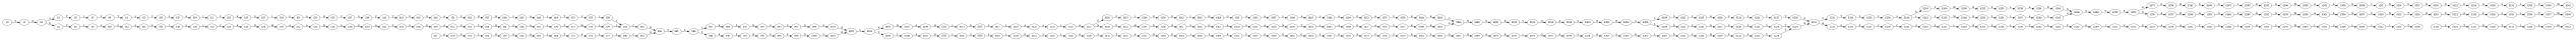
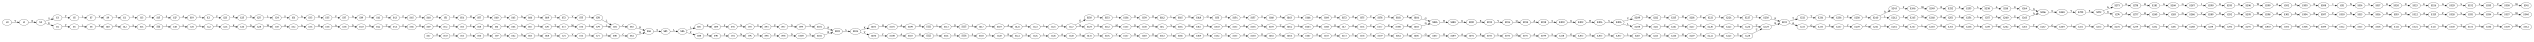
  strict digraph {
    fontname=Merriweather
    rankdir=LR
    node [fontname=Merriweather]
    edge [fontname=Merriweather]
    S0
    S1
    S2
    S3
    S4
    S5
    S6
    S7
    S8
    S9
    S10
    S11
    S12
    S13
    S14
    S15
    S16
    S17
    S18
    S19
    S20
    S21
    S22
    S23
    S24
    S25
    S26
    S27
    S28
    S29
    S30
    S31
    S32
    S33
    S34
    S35
    S36
    S37
    S38
    S39
    S40
    S41
    S42
    S43
    S44
    S45
    S46
    S48
    S49
    S47
    S50
    S51
    S52
    S53
    S54
    S55
    S56
    S57
    S58
    S59
    S60
    S61
    S62
    S63
    S64
    S65
    S66
    S67
    S68
    S69
    S70
    S71
    S72
    S73
    S74
    S75
    S76
    S77
    S78
    S79
    S80
    S81
    S82
    S83
    S84
    S85
    S86
    S87
    S88
    S89
    S90
    S91
    S92
    S93
    S94
    S95
    S96
    S97
    S98
    S99
    S100
    S101
    S102
    S103
    S104
    S105
    S106
    S107
    S108
    S109
    S110
    S111
    S112
    S113
    S114
    S115
    S116
    S117
    S118
    S119
    S120
    S121
    S122
    S123
    S124
    S125
    S126
    S127
    S128
    S129
    S130
    S131
    S132
    S133
    S134
    S135
    S136
    S137
    S138
    S139
    S140
    S141
    S142
    S143
    S144
    S145
    S146
    S147
    S148
    S149
    S150
    S151
    S152
    S153
    S154
    S155
    S156
    S157
    S158
    S159
    S160
    S161
    S162
    S163
    S164
    n166 [label=S465]
    S166
    S167
    S168
    S169
    S170
    S171
    S172
    S173
    S174
    S175
    S176
    S177
    S178
    S179
    n181 [label=S780]
    S181
    S182
    S183
    S184
    S185
    S186
    S187
    S188
    S189
    S190
    S191
    S192
    S193
    S194
    S195
    S196
    S197
    S198
    S199
    S200
    S201
    S202
    S203
    S204
    S205
    S206
    S207
    S208
    S209
    S210
    S211
    S212
    S213
    S214
    S215
    S216
    S217
    S218
    S219
    S220
    S221
    S222
    S223
    S224
    S225
    S226
    S227
    S228
    S229
    S230
    S231
    S232
    S233
    S234
    S235
    S236
    S237
    S238
    S239
    S240
    S241
    S242
    S243
    S244
    S245
    S246
    S247
    S248
    S249
    S250
    S251
    S252
    S253
    S254
    S255
    S256
    S257
    S258
    S259
    S260
    S261
    S262
    S263
    S264
    S265
    S266
    S267
    S268
    S269
    S270
    S271
    S272
    S273
    S274
    S275
    S276
    S277
    S278
    S279
    S280
    S281
    S282
    S283
    S284
    S285
    S286
    S287
    S288
    S289
    S290
    S291
    S292
    S293
    S294
    S295
    S296
    S297
    S298
    S299
    S300
    S301
    S302
    S303
    S304
    S305
    S306
    S307
    S308
    S309
    S310
    S311
    S312
    S313
    S314
    S315
    S316
    S317
    S318
    S319
    S320
    S321
    S322
    S323
    S324
    S325
    S326
    S327
    S328
    S329
    S330
    S331
    S332
    S333
    S334
    S335
    S336
    S337
    S338
    S339
    S340
    S341
    S342
    S0 -> S1 [label=Y]
    S1 -> S2 [label=K]
    S2 -> S3 [label=S]
    S2 -> S4 [label=E]
    S3 -> S5 [label=T]
    S4 -> S6 [label=T]
    S5 -> S7 [label=L]
    S6 -> S8 [label=L]
    S7 -> S9 [label=V]
    S8 -> S10 [label=V]
    S9 -> S11 [label=T]
    S10 -> S12 [label=G]
    S11 -> S13 [label=S]
    S12 -> S14 [label=S]
    S13 -> S15 [label=V]
    S14 -> S16 [label=V]
    S15 -> S17 [label=S]
    S16 -> S18 [label=I]
    S17 -> S19 [label=A]
    S18 -> S20 [label=S]
    S19 -> S21 [label=L]
    S20 -> S22 [label=L]
    S21 -> S23 [label=F]
    S22 -> S24 [label=F]
    S23 -> S25 [label=K]
    S24 -> S26 [label=K]
    S25 -> S27 [label=D]
    S26 -> S28 [label=D]
    S27 -> S29 [label=L]
    S28 -> S30 [label=W]
    S29 -> S31 [label=S]
    S30 -> S32 [label=A]
    S31 -> S33 [label=A]
    S32 -> S34 [label=A]
    S33 -> S35 [label=H]
    S34 -> S36 [label=H]
    S35 -> S37 [label=V]
    S36 -> S38 [label=A]
    S37 -> S39 [label=A]
    S38 -> S40 [label=D]
    S39 -> S41 [label=P]
    S40 -> S42 [label=A]
    S41 -> S43 [label=T]
    S42 -> S44 [label=T]
    S43 -> S45 [label=F]
    S44 -> S46 [label=F]
    S45 -> S48 [label=D]
    S46 -> S49 [label=D]
    S48 -> S51 [label=A]
    S49 -> S52 [label=A]
    S47 -> S50 [label=A]
    S50 -> S53 [label=P]
    S51 -> S54 [label=P]
    S52 -> S55 [label=P]
    S53 -> S56 [label=L]
    S54 -> S57 [label=H]
    S55 -> S58 [label=F]
    S56 -> S59 [label=H]
    S57 -> S60 [label=H]
    S58 -> S61 [label=H]
    S59 -> S62 [label=A]
    S60 -> S63 [label=S]
    S61 -> S64 [label=S]
    S62 -> S65 [label=A]
    S63 -> S66 [label=A]
    S64 -> S67 [label=A]
    S65 -> S68 [label=L]
    S66 -> S69 [label=L]
    S67 -> S70 [label=L]
    S68 -> S71 [label=T]
    S69 -> S72 [label=T]
    S70 -> S73 [label=T]
    S71 -> S74 [label=V]
    S72 -> S75 [label=V]
    S73 -> S76 [label=M]
    S74 -> S77 [label=L]
    S75 -> S78 [label=L]
    S76 -> S79 [label=L]
    S77 -> S80 [label=L]
    S78 -> S81 [label=L]
    S79 -> S81 [label=L]
    S80 -> S82 [label=C]
    S81 -> S83 [label=C]
    S82 -> S84 [label=H]
    S83 -> S84 [label=H]
    S84 -> S85 [label=S]
    S85 -> S86 [label=L]
    S86 -> S87 [label=L]
    S86 -> S88 [label=F]
    S87 -> S89 [label=K]
    S88 -> S90 [label=K]
    S89 -> S91 [label=F]
    S90 -> S92 [label=F]
    S91 -> S93 [label=N]
    S92 -> S94 [label=N]
    S93 -> S95 [label=V]
    S94 -> S96 [label=V]
    S95 -> S97 [label=P]
    S96 -> S98 [label=P]
    S97 -> S99 [label=D]
    S98 -> S100 [label=D]
    S99 -> S101 [label=V]
    S100 -> S102 [label=V]
    S101 -> S103 [label=R]
    S102 -> S103 [label=R]
    S103 -> S104 [label=L]
    S104 -> S105 [label=K]
    S104 -> S106 [label=V]
    S105 -> S107 [label=H]
    S106 -> S108 [label=Y]
    S107 -> S109 [label=A]
    S108 -> S110 [label=A]
    S109 -> S111 [label=H]
    S110 -> S112 [label=H]
    S111 -> S113 [label=L]
    S112 -> S114 [label=L]
    S113 -> S115 [label=D]
    S114 -> S116 [label=E]
    S115 -> S117 [label=S]
    S116 -> S118 [label=S]
    S117 -> S119 [label=L]
    S118 -> S120 [label=L]
    S119 -> S121 [label=A]
    S120 -> S122 [label=K]
    S121 -> S123 [label=S]
    S122 -> S124 [label=S]
    S123 -> S125 [label=L]
    S124 -> S126 [label=L]
    S125 -> S127 [label=A]
    S126 -> S128 [label=A]
    S127 -> S129 [label=N]
    S127 -> S130 [label=G]
    S128 -> S131 [label=S]
    S129 -> S132 [label=P]
    S130 -> S133 [label=P]
    S131 -> S134 [label=T]
    S132 -> S135 [label=M]
    S133 -> S136 [label=L]
    S134 -> S137 [label=V]
    S135 -> S138 [label=D]
    S136 -> S139 [label=D]
    S137 -> S140 [label=N]
    S138 -> S141 [label=D]
    S139 -> S142 [label=D]
    S140 -> S143 [label=D]
    S141 -> S144 [label=V]
    S142 -> S145 [label=L]
    S143 -> S146 [label=I]
    S144 -> S147 [label=H]
    S145 -> S148 [label=H]
    S146 -> S149 [label=S]
    S147 -> S150 [label=A]
    S148 -> S151 [label=G]
    S149 -> S152 [label=K]
    S150 -> S153 [label=V]
    S151 -> S154 [label=A]
    S152 -> S155 [label=V]
    S153 -> S156 [label=A]
    S154 -> S157 [label=A]
    S155 -> S158 [label=A]
    S156 -> S159 [label=N]
    S157 -> S160 [label=S]
    S158 -> S161 [label=D]
    S159 -> S162 [label=T]
    S160 -> S163 [label=A]
    S161 -> S164 [label=G]
    S162 -> n166 [label=L]
    S163 -> S166 [label=L]
    S164 -> S167 [label=V]
    n166 -> S168 [label=A]
    S166 -> S169 [label=A]
    S167 -> S170 [label=A]
    S168 -> S171 [label=D]
    S169 -> S172 [label=D]
    S170 -> S173 [label=A]
    S171 -> S174 [label=A]
    S172 -> S175 [label=A]
    S173 -> S176 [label=V]
    S174 -> S177 [label=V]
    S175 -> S178 [label=V]
    S176 -> S179 [label=V]
    S177 -> n181 [label=K]
    S178 -> S181 [label=K]
    S179 -> S182 [label=K]
    n181 -> S183 [label=K]
    S181 -> S184 [label=K]
    S182 -> S185 [label=S]
    S183 -> S186 [label=G]
    S184 -> S186 [label=G]
    S185 -> S187 [label=G]
    S186 -> S188 [label=H]
    S187 -> S189 [label=H]
    S188 -> S190 [label=G]
    S189 -> S191 [label=A]
    S190 -> S192 [label=K]
    S191 -> S193 [label=R]
    S192 -> S194 [label=V]
    S193 -> S195 [label=L]
    S194 -> S196 [label=Q]
    S195 -> S197 [label=Q]
    S196 -> S198 [label=A]
    S197 -> S199 [label=A]
    S198 -> S200 [label=S]
    S199 -> S201 [label=S]
    S200 -> S202 [label=G]
    S201 -> S203 [label=G]
    S202 -> S204 [label=H]
    S203 -> S205 [label=S]
    S204 -> S206 [label=S]
    S205 -> S207 [label=H]
    S206 -> S208 [label=L]
    S206 -> S209 [label=V]
    S207 -> S210 [label=L]
    S208 -> S211 [label=D]
    S209 -> S212 [label=D]
    S210 -> S213 [label=D]
    S211 -> S214 [label=F]
    S212 -> S215 [label=F]
    S213 -> S216 [label=F]
    S214 -> S217 [label=H]
    S215 -> S218 [label=H]
    S216 -> S219 [label=H]
    S217 -> S220 [label=P]
    S218 -> S221 [label=P]
    S219 -> S222 [label=P]
    S220 -> S223 [label=F]
    S221 -> S224 [label=F]
    S222 -> S225 [label=F]
    S223 -> S226 [label=Y]
    S224 -> S227 [label=Y]
    S225 -> S228 [label=Y]
    S226 -> S229 [label=T]
    S227 -> S230 [label=T]
    S228 -> S229 [label=T]
    S229 -> S231 [label=K]
    S230 -> S231 [label=K]
    S231 -> S232 [label=T]
    S231 -> S233 [label=A]
    S232 -> S234 [label=T]
    S233 -> S235 [label=Q]
    S234 -> S236 [label=P]
    S235 -> S237 [label=P]
    S236 -> S238 [label=F]
    S237 -> S239 [label=Y]
    S238 -> S240 [label=S]
    S239 -> S241 [label=C]
    S240 -> S242 [label=L]
    S240 -> S243 [label=A]
    S241 -> S244 [label=S]
    S242 -> S245 [label=F]
    S243 -> S246 [label=F]
    S244 -> S247 [label=F]
    S245 -> S248 [label=M]
    S246 -> S249 [label=M]
    S247 -> S250 [label=L]
    S248 -> S251 [label=R]
    S249 -> S252 [label=R]
    S250 -> S253 [label=R]
    S251 -> S254 [label=E]
    S252 -> S255 [label=E]
    S253 -> S256 [label=E]
    S254 -> S257 [label=L]
    S255 -> S258 [label=L]
    S256 -> S259 [label=L]
    S257 -> S260 [label=A]
    S258 -> S261 [label=A]
    S259 -> S262 [label=T]
    S260 -> S263 [label=E]
    S261 -> S264 [label=E]
    S262 -> S265 [label=E]
    S263 -> S266 [label=A]
    S264 -> S266 [label=A]
    S265 -> S267 [label=T]
    S266 -> S268 [label=G]
    S267 -> S269 [label=G]
    S268 -> S270 [label=Y]
    S269 -> S271 [label=I]
    S270 -> S272 [label=E]
    S271 -> S273 [label=V]
    S272 -> S274 [label=G]
    S272 -> S275 [label=A]
    S273 -> S276 [label=D]
    S274 -> S277 [label=A]
    S275 -> S278 [label=G]
    S276 -> S279 [label=A]
    S277 -> S280 [label=H]
    S278 -> S281 [label=H]
    S279 -> S282 [label=Q]
    S280 -> S283 [label=A]
    S281 -> S284 [label=G]
    S282 -> S285 [label=T]
    S283 -> S286 [label=G]
    S284 -> S287 [label=G]
    S285 -> S288 [label=S]
    S286 -> S289 [label=V]
    S287 -> S290 [label=I]
    S288 -> S291 [label=I]
    S289 -> S292 [label=K]
    S290 -> S293 [label=K]
    S291 -> S294 [label=K]
    S292 -> S295 [label=G]
    S293 -> S296 [label=G]
    S294 -> S297 [label=S]
    S295 -> S298 [label=W]
    S296 -> S299 [label=W]
    S297 -> S300 [label=W]
    S298 -> S301 [label=A]
    S299 -> S302 [label=A]
    S300 -> S303 [label=L]
    S301 -> S304 [label=A]
    S302 -> S305 [label=A]
    S303 -> S306 [label=S]
    S304 -> S307 [label=K]
    S305 -> S308 [label=K]
    S306 -> S309 [label=L]
    S307 -> S310 [label=V]
    S308 -> S311 [label=I]
    S309 -> S312 [label=I]
    S310 -> S313 [label=N]
    S311 -> S314 [label=N]
    S312 -> S315 [label=I]
    S313 -> S316 [label=T]
    S314 -> S317 [label=S]
    S315 -> S318 [label=T]
    S316 -> S319 [label=K]
    S317 -> S320 [label=K]
+   S318 -> S321 [label=R]
    S319 -> S322 [label=D]
    S320 -> S323 [label=D]
    S321 -> S324 [label=E]
    S322 -> S325 [label=A]
    S323 -> S326 [label=E]
    S324 -> S327 [label=T]
    S325 -> S328 [label=P]
    S326 -> S329 [label=G]
    S327 -> S330 [label=R]
    S328 -> S331 [label=S]
    S329 -> S332 [label=S]
    S330 -> S333 [label=T]
    S331 -> S334 [label=L]
    S332 -> S335 [label=L]
    S333 -> S336 [label=L]
    S334 -> S337 [label=V]
    S335 -> S338 [label=V]
    S336 -> S339 [label=S]
    S337 -> S340 [label=M]
    S338 -> S341 [label=M]
    S339 -> S342 [label=M]
  }
